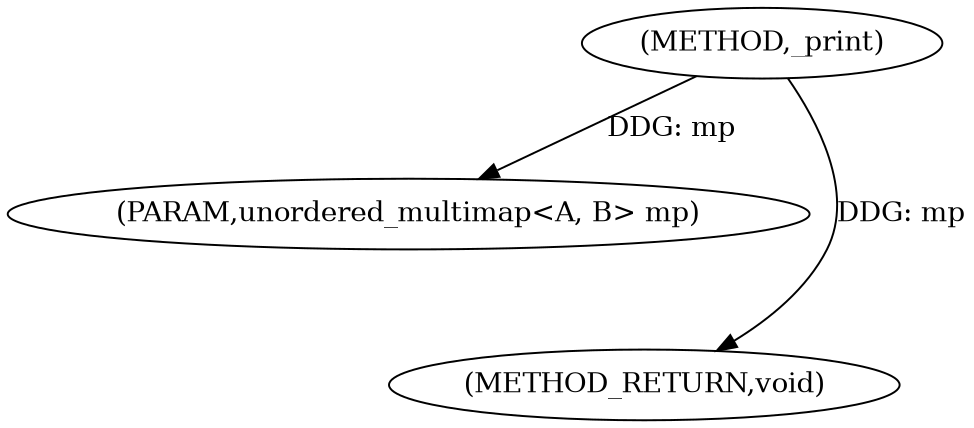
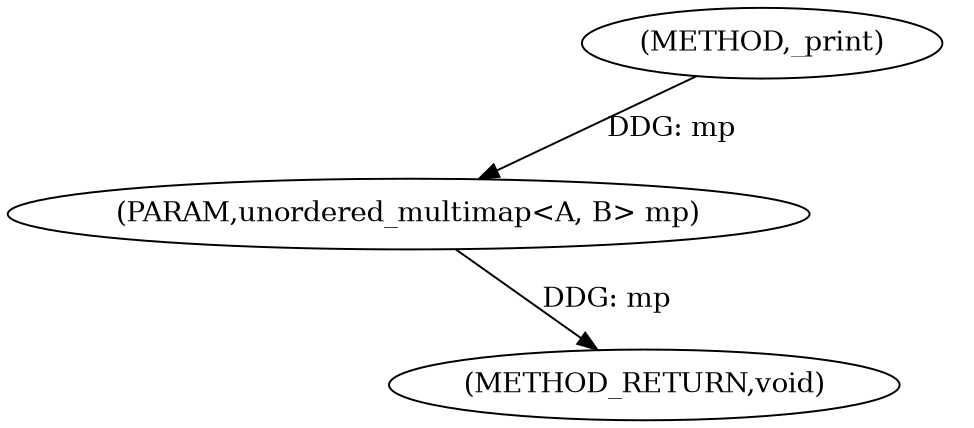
  digraph {
    n1 [label="(METHOD,_print)"]
    n2 [label="(PARAM,unordered_multimap<A, B> mp)"]
    n3 [label="(METHOD_RETURN,void)"]
    n1 -> n2 [label="DDG: mp"]
-   n1 -> n3 [label="DDG: mp"]
+   n2 -> n3 [label="DDG: mp"]
  }
